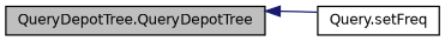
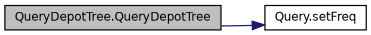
  digraph {
    rankdir=LR
    fontname="DejaVu Sans"
    node [color=black fontname="DejaVu Sans" fontsize=10 shape=record style=filled]
    n1 [fillcolor=grey75 fontcolor=black height=0.2 label="QueryDepotTree.QueryDepotTree" width=0.4]
    n2 [fillcolor=white height=0.2 label="Query.setFreq" width=0.4]
-   n2 -> n1 [color=midnightblue fontname="DejaVu Sans" fontsize=10 labelfontname=Helvetica labelfontsize=10 style=solid]
+   n1 -> n2 [color=midnightblue fontname="DejaVu Sans" fontsize=10 labelfontname=Helvetica labelfontsize=10 style=solid]
  }
